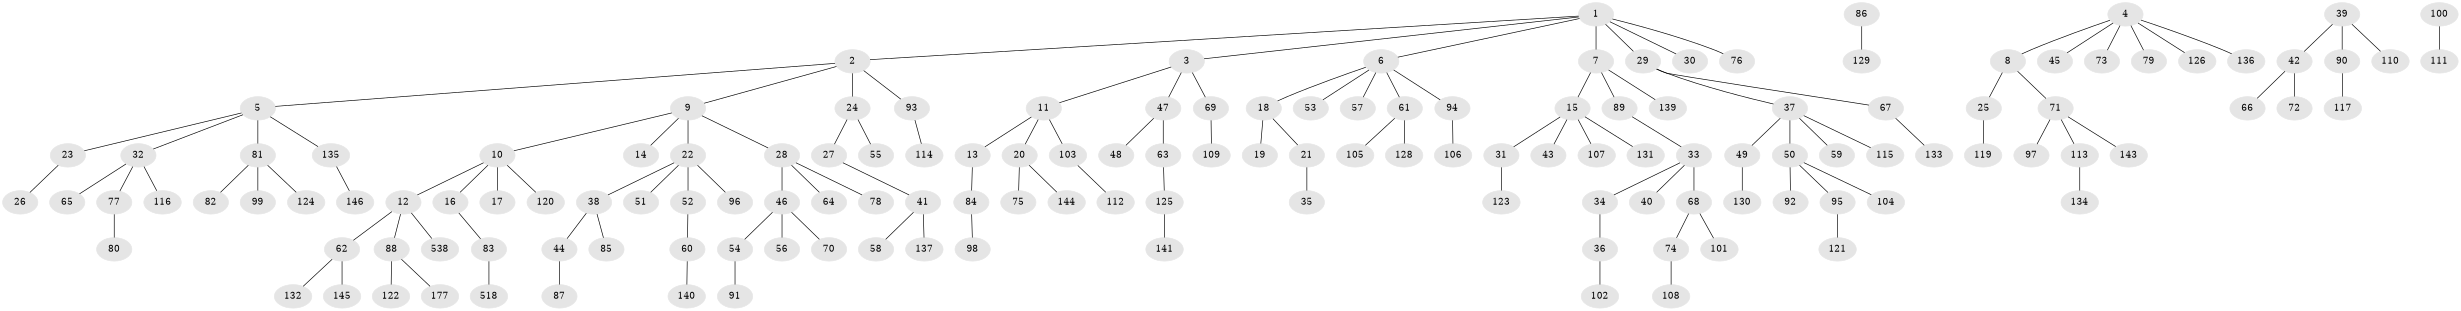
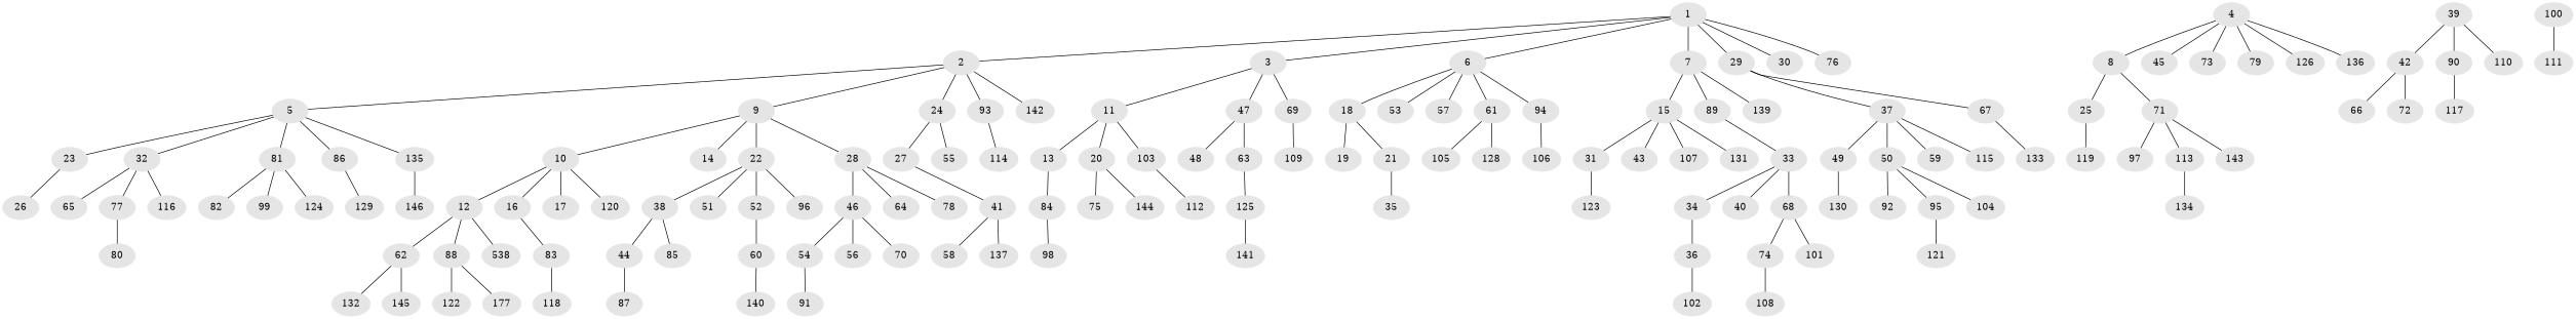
  graph {
    node [color=gray90 style=filled]
    1
    2
    3
    6
    7
    29
    30
    76
    5
    9
    24
    93
+   142
    11
    47
    69
    18
    53
    57
    61
    94
    15
    89
    139
    37
    67
    23
    32
    81
    86
    135
    10
    14
    22
    28
    27
    55
    114
    4
    8
    45
    73
    79
    126
    136
    13
    20
    103
    48
    63
    109
    25
    71
    26
    65
    77
    116
    82
    99
    124
    129
    146
    19
    21
    105
    128
    106
    31
    43
    107
    131
    33
    119
    97
    113
    143
    12
    16
    17
    120
    38
    51
    52
    96
    46
    64
    78
    62
    88
    n90 [label=538]
    83
    84
    75
    144
    112
    132
    145
    122
    n99 [label=177]
    98
    123
    34
    40
    68
-   118 [label=518]
+   118
    35
    44
    85
    60
    41
    58
    137
    54
    56
    70
    49
    50
    59
    115
    133
    80
    36
    74
    101
    102
    39
    42
    90
    110
    130
    92
    95
    104
    87
    66
    72
    117
    91
    125
    121
    140
    141
    108
    134
    100
    111
    1 -- 2
    1 -- 3
    1 -- 6
    1 -- 7
    1 -- 29
    1 -- 30
    1 -- 76
    2 -- 5
    2 -- 9
    2 -- 24
    2 -- 93
+   2 -- 142
    3 -- 11
    3 -- 47
    3 -- 69
    6 -- 18
    6 -- 53
    6 -- 57
    6 -- 61
    6 -- 94
    7 -- 15
    7 -- 89
    7 -- 139
    29 -- 37
    29 -- 67
    5 -- 23
    5 -- 32
    5 -- 81
+   5 -- 86
    5 -- 135
    9 -- 10
    9 -- 14
    9 -- 22
    9 -- 28
    24 -- 27
    24 -- 55
    93 -- 114
    11 -- 13
    11 -- 20
    11 -- 103
    47 -- 48
    47 -- 63
    69 -- 109
    18 -- 19
    18 -- 21
    61 -- 105
    61 -- 128
    94 -- 106
    15 -- 31
    15 -- 43
    15 -- 107
    15 -- 131
    89 -- 33
    37 -- 49
    37 -- 50
    37 -- 59
    37 -- 115
    67 -- 133
    23 -- 26
    32 -- 65
    32 -- 77
    32 -- 116
    81 -- 82
    81 -- 99
    81 -- 124
    86 -- 129
    135 -- 146
    10 -- 12
    10 -- 16
    10 -- 17
    10 -- 120
    22 -- 38
    22 -- 51
    22 -- 52
    22 -- 96
    28 -- 46
    28 -- 64
    28 -- 78
    27 -- 41
    4 -- 8
    4 -- 45
    4 -- 73
    4 -- 79
    4 -- 126
    4 -- 136
    8 -- 25
    8 -- 71
    13 -- 84
    20 -- 75
    20 -- 144
    103 -- 112
    63 -- 125
    25 -- 119
    71 -- 97
    71 -- 113
    71 -- 143
    77 -- 80
    21 -- 35
    31 -- 123
    33 -- 34
    33 -- 40
    33 -- 68
    113 -- 134
    12 -- 62
    12 -- 88
    12 -- n90
    16 -- 83
    38 -- 44
    38 -- 85
    52 -- 60
    46 -- 54
    46 -- 56
    46 -- 70
    62 -- 132
    62 -- 145
    88 -- 122
    88 -- n99
    83 -- 118
    84 -- 98
    34 -- 36
    68 -- 74
    68 -- 101
    44 -- 87
    60 -- 140
    41 -- 58
    41 -- 137
    54 -- 91
    49 -- 130
    50 -- 92
    50 -- 95
    50 -- 104
    36 -- 102
    74 -- 108
    39 -- 42
    39 -- 90
    39 -- 110
    42 -- 66
    42 -- 72
    90 -- 117
    95 -- 121
    125 -- 141
    100 -- 111
  }
